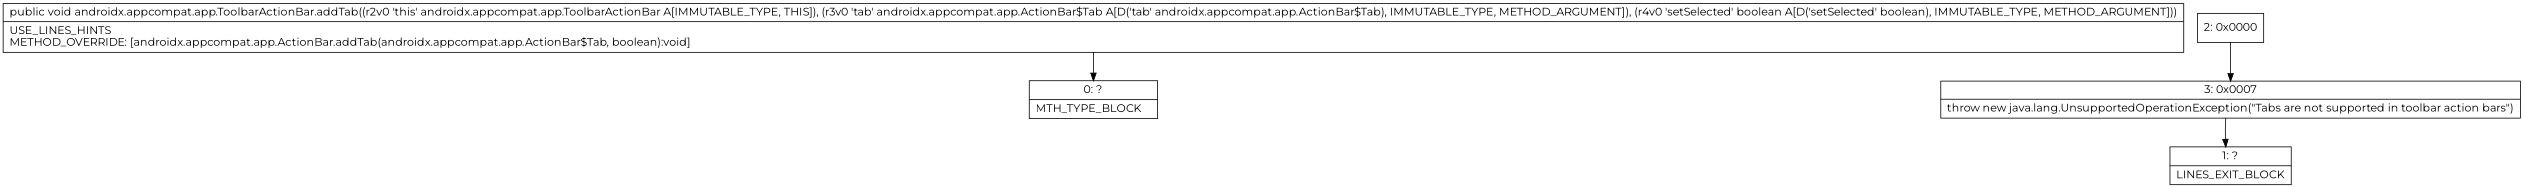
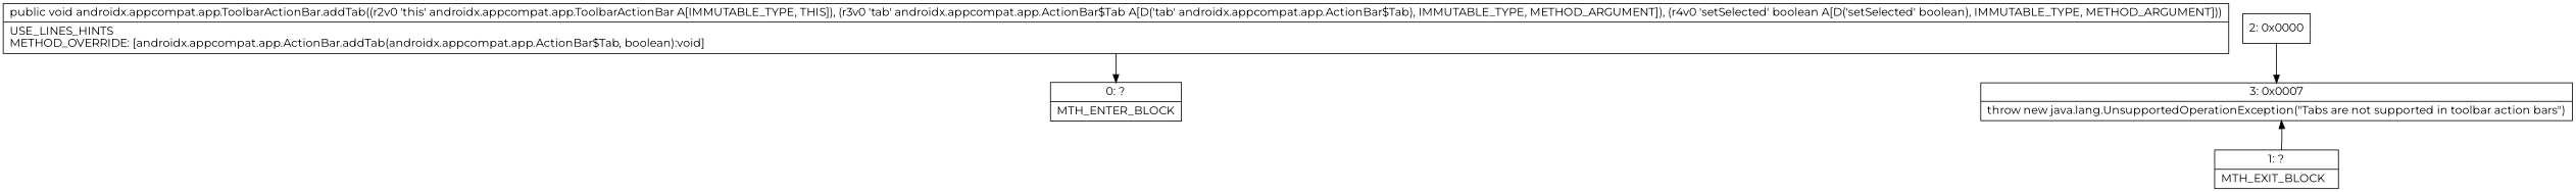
  digraph {
    fontname=Montserrat
    node [fontname=Montserrat shape=record]
    edge [fontname=Montserrat]
-   n1 [label="{0\:\ ?|MTH_TYPE_BLOCK\l}"]
+   n1 [label="{0\:\ ?|MTH_ENTER_BLOCK\l}"]
    n2 [label="{2\:\ 0x0000}"]
    n3 [label="{3\:\ 0x0007|throw new java.lang.UnsupportedOperationException(\"Tabs are not supported in toolbar action bars\")\l}"]
-   n4 [label="{1\:\ ?|LINES_EXIT_BLOCK\l}"]
+   n4 [label="{1\:\ ?|MTH_EXIT_BLOCK\l}"]
    n5 [label="{public void androidx.appcompat.app.ToolbarActionBar.addTab((r2v0 'this' androidx.appcompat.app.ToolbarActionBar A[IMMUTABLE_TYPE, THIS]), (r3v0 'tab' androidx.appcompat.app.ActionBar$Tab A[D('tab' androidx.appcompat.app.ActionBar$Tab), IMMUTABLE_TYPE, METHOD_ARGUMENT]), (r4v0 'setSelected' boolean A[D('setSelected' boolean), IMMUTABLE_TYPE, METHOD_ARGUMENT]))  | USE_LINES_HINTS\lMETHOD_OVERRIDE: [androidx.appcompat.app.ActionBar.addTab(androidx.appcompat.app.ActionBar$Tab, boolean):void]\l}"]
    n2 -> n3
-   n3 -> n4
+   n4 -> n3
    n5 -> n1
  }
